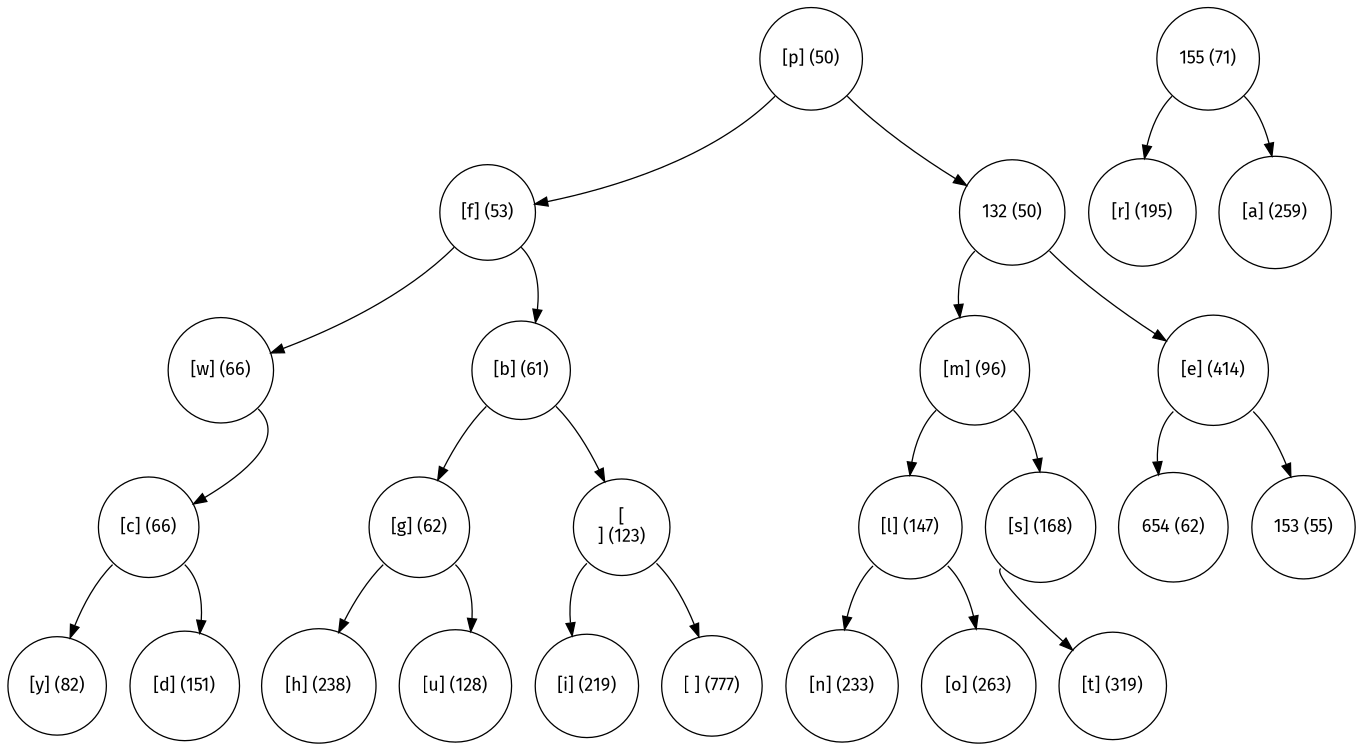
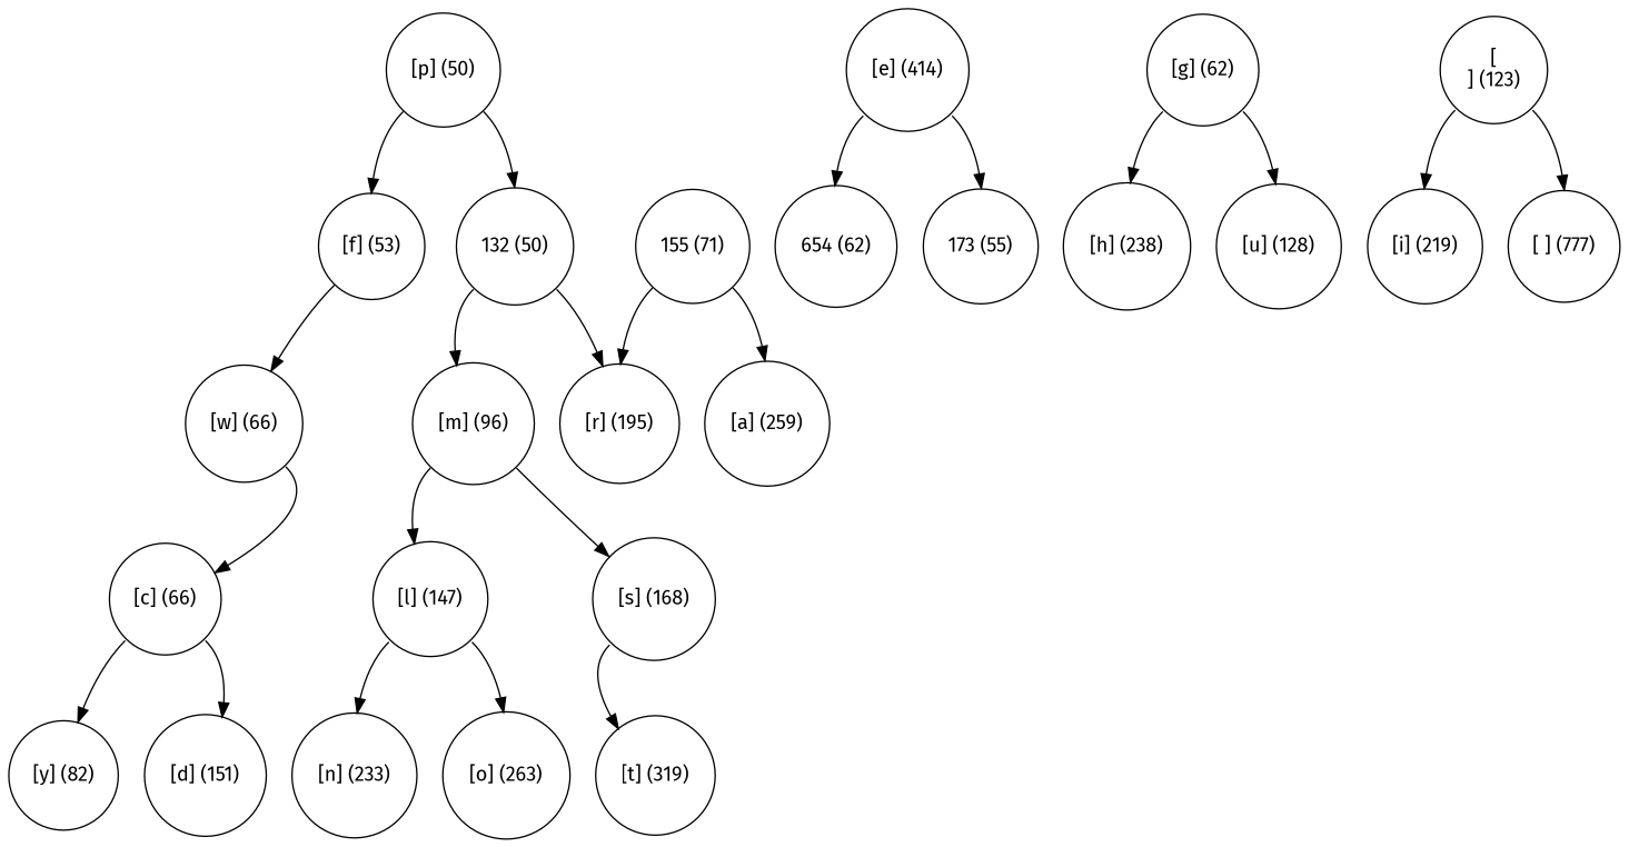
  digraph {
    fontname="Fira Sans"
    node [fontname="Fira Sans" shape=circle]
    edge [fontname="Fira Sans" tailport=sw]
    n1 [label="[p] (50)" width=0.5]
    n2 [label="[f] (53)" width=0.5]
    n3 [label="132 (50)" width=0.5]
    n4 [label="[w] (66)" width=0.5]
-   n5 [label="[b] (61)" width=0.5]
    n6 [label="[m] (96)" width=0.5]
    n7 [label="[e] (414)" width=0.5]
    n8 [label="[c] (66)" width=0.5]
    n9 [label="[g] (62)" width=0.5]
    n10 [label="[\n] (123)" width=0.5]
    n11 [label="155 (71)" width=0.5]
    n12 [label="[r] (195)" width=0.5]
    n13 [label="[a] (259)" width=0.5]
    n14 [label="[y] (82)" width=0.5]
    n15 [label="[d] (151)" width=0.5]
    n16 [label="[h] (238)" width=0.5]
    n17 [label="[u] (128)" width=0.5]
    n18 [label="[i] (219)" width=0.5]
    n19 [label="[ ] (777)" width=0.5]
    n20 [label="[l] (147)" width=0.5]
    n21 [label="[s] (168)" width=0.5]
    n22 [label="654 (62)" width=0.5]
-   n23 [label="153 (55)" width=0.5]
+   n23 [label="173 (55)" width=0.5]
    n24 [label="[n] (233)" width=0.5]
    n25 [label="[o] (263)" width=0.5]
    n26 [label="[t] (319)" width=0.5]
    n1 -> n2
    n1 -> n3 [tailport=se]
    n2 -> n4
-   n2 -> n5 [tailport=se]
    n3 -> n6
-   n3 -> n7 [tailport=se]
+   n3 -> n12 [tailport=se]
    n4 -> n8 [tailport=se]
-   n5 -> n9
-   n5 -> n10 [tailport=se]
    n6 -> n20
    n6 -> n21 [tailport=se]
    n7 -> n22
    n7 -> n23 [tailport=se]
    n8 -> n14
    n8 -> n15 [tailport=se]
    n9 -> n16
    n9 -> n17 [tailport=se]
    n10 -> n18
    n10 -> n19 [tailport=se]
    n11 -> n12
    n11 -> n13 [tailport=se]
    n20 -> n24
    n20 -> n25 [tailport=se]
    n21 -> n26
  }
